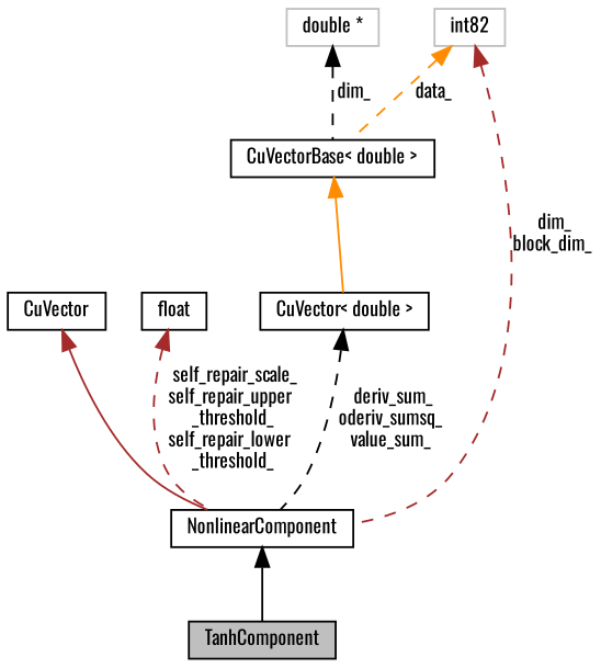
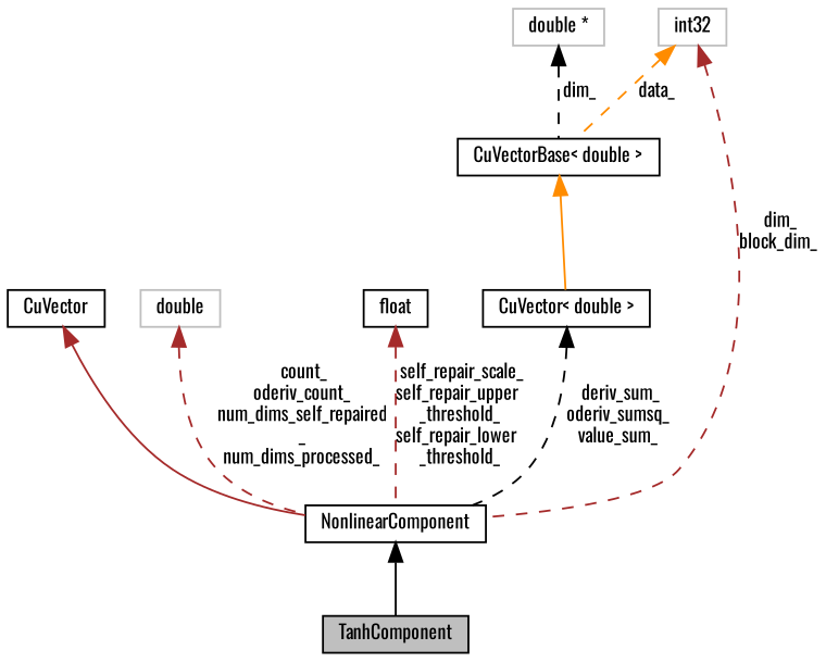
  digraph {
    fontname=Oswald
    node [color=black fillcolor=white fontname=Oswald fontsize=10 shape=record style=filled]
    edge [color=brown dir=back fontname=Oswald fontsize=10 labelfontname=Helvetica labelfontsize=10 style=dashed]
    n1 [fillcolor=grey75 fontcolor=black height=0.2 label=TanhComponent width=0.4]
    n2 [height=0.2 label=NonlinearComponent width=0.4]
    n3 [height=0.2 label=CuVector width=0.4]
+   n4 [color=grey75 height=0.2 label=double width=0.4]
    n5 [height=0.2 label=float width=0.4]
    n6 [height=0.2 label="CuVector\< double \>" width=0.4]
    n7 [height=0.2 label="CuVectorBase\< double \>" width=0.4]
    n8 [color=grey75 height=0.2 label="double *" width=0.4]
-   n9 [color=grey75 height=0.2 label=int82 width=0.4]
+   n9 [color=grey75 height=0.2 label=int32 width=0.4]
    n2 -> n1 [color=black style=solid]
    n3 -> n2 [style=solid]
+   n4 -> n2 [label=" count_\noderiv_count_\nnum_dims_self_repaired\l_\nnum_dims_processed_"]
    n5 -> n2 [label=" self_repair_scale_\nself_repair_upper\l_threshold_\nself_repair_lower\l_threshold_"]
    n6 -> n2 [color=black label=" deriv_sum_\noderiv_sumsq_\nvalue_sum_"]
    n7 -> n6 [color=darkorange style=solid]
    n8 -> n7 [color=black label=" dim_"]
    n9 -> n2 [label=" dim_\nblock_dim_"]
    n9 -> n7 [color=darkorange label=" data_"]
  }
